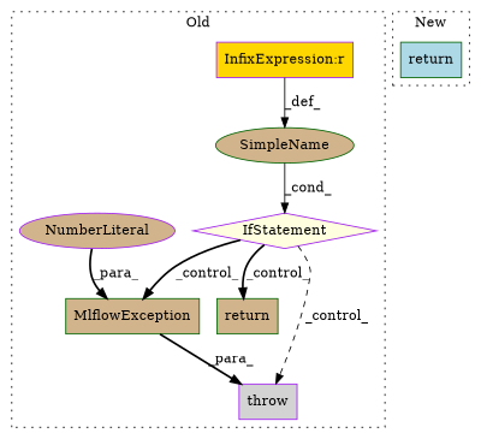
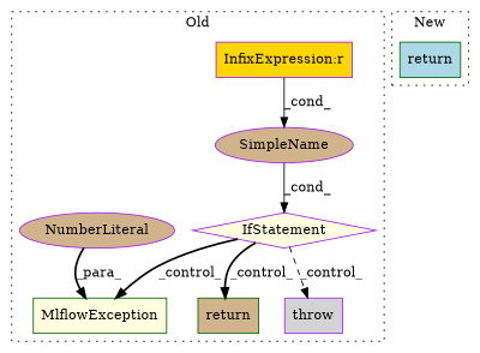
  digraph {
    node [a=41 color=purple fillcolor=tan l=7 shape=box style=filled]
    edge [style=bold]
-   n1 [a=32 color=darkgreen l="16,1" label=MlflowException s="12375,12498"]
-   n2 [a=42 color=darkgreen label=SimpleName shape=ellipse l=""]
+   n1 [a=32 color=darkgreen fillcolor=lightyellow l="16,1" label=MlflowException s="12375,12498"]
+   n2 [a=42 label=SimpleName shape=ellipse l=""]
    n3 [color=darkgreen label=return s=12306]
    n4 [a=25 fillcolor=lightyellow l="4,2" label=IfStatement s="12269,12294" shape=diamond]
    n5 [a=53 fillcolor=lightgrey l=6 label=throw s=12369]
    n6 [a=27 fillcolor=gold l=4 label="InfixExpression:r" s=12289]
    n7 [a=34 l=1 label=NumberLiteral s=12293 shape=ellipse]
    n8 [color=darkgreen fillcolor=lightblue label=return s=13259]
    subgraph cluster_1 {
      label=Old
      style=dotted
      n1
      n2
      n3
      n4
      n5
      n6
      n7
    }
    subgraph cluster_2 {
      label=New
      style=dotted
      n8
    }
-   n1 -> n5 [label=_para_]
    n2 -> n4 [label=_cond_ style=solid]
    n4 -> n1 [label=_control_]
    n4 -> n3 [label=_control_]
    n4 -> n5 [label=_control_ style=dashed]
-   n6 -> n2 [label=_def_ style=solid]
+   n6 -> n2 [label=_cond_ style=solid]
    n7 -> n1 [label=_para_]
  }
